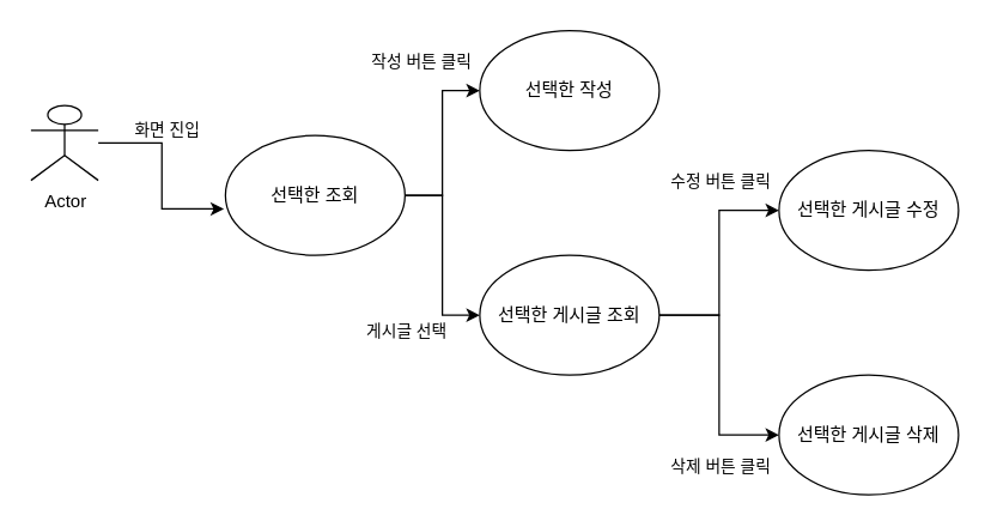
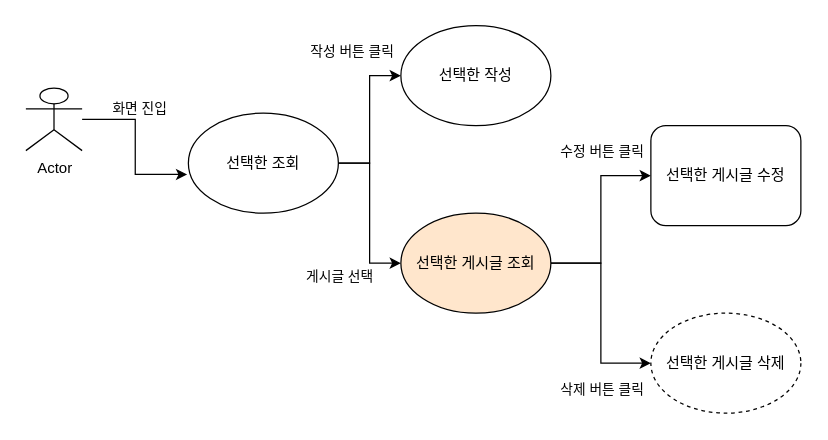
  <mxCell id="0" />
  <mxCell id="1" parent="0" />
  <mxCell id="2" style="edgeStyle=orthogonalEdgeStyle;rounded=0;orthogonalLoop=1;jettySize=auto;html=1;entryX=0;entryY=0.5;entryDx=0;entryDy=0;" edge="1" parent="1" source="6" target="7"><mxGeometry relative="1" as="geometry" /></mxCell>
  <mxCell id="3" value="작성 버튼 클릭" style="edgeLabel;html=1;align=center;verticalAlign=middle;resizable=0;points=[];" vertex="1" connectable="0" parent="2"><mxGeometry x="0.25" y="-1" relative="1" as="geometry"><mxPoint x="-16" y="-40" as="offset" /></mxGeometry></mxCell>
  <mxCell id="4" style="edgeStyle=orthogonalEdgeStyle;rounded=0;orthogonalLoop=1;jettySize=auto;html=1;entryX=0;entryY=0.5;entryDx=0;entryDy=0;" edge="1" parent="1" source="6" target="11"><mxGeometry relative="1" as="geometry" /></mxCell>
  <mxCell id="5" value="게시글 선택" style="edgeLabel;html=1;align=center;verticalAlign=middle;resizable=0;points=[];" vertex="1" connectable="0" parent="4"><mxGeometry x="0.723" y="-2" relative="1" as="geometry"><mxPoint x="-32" y="8" as="offset" /></mxGeometry></mxCell>
  <mxCell id="6" value="선택한 조회" style="ellipse;whiteSpace=wrap;html=1;" vertex="1" parent="1"><mxGeometry x="150" y="90" width="120" height="80" as="geometry" /></mxCell>
  <mxCell id="7" value="선택한 작성" style="ellipse;whiteSpace=wrap;html=1;" vertex="1" parent="1"><mxGeometry x="320" y="20" width="120" height="80" as="geometry" /></mxCell>
  <mxCell id="8" style="edgeStyle=orthogonalEdgeStyle;rounded=0;orthogonalLoop=1;jettySize=auto;html=1;entryX=0;entryY=0.5;entryDx=0;entryDy=0;" edge="1" parent="1" source="11" target="12"><mxGeometry relative="1" as="geometry" /></mxCell>
  <mxCell id="9" value="수정 버튼 클릭" style="edgeLabel;html=1;align=center;verticalAlign=middle;resizable=0;points=[];" vertex="1" connectable="0" parent="8"><mxGeometry x="0.64" y="1" relative="1" as="geometry"><mxPoint x="-13" y="-19" as="offset" /></mxGeometry></mxCell>
  <mxCell id="10" style="edgeStyle=orthogonalEdgeStyle;rounded=0;orthogonalLoop=1;jettySize=auto;html=1;entryX=0;entryY=0.5;entryDx=0;entryDy=0;" edge="1" parent="1" source="11" target="13"><mxGeometry relative="1" as="geometry" /></mxCell>
- <mxCell id="11" value="선택한 게시글 조회" style="ellipse;whiteSpace=wrap;html=1;" vertex="1" parent="1"><mxGeometry x="320" y="170" width="120" height="80" as="geometry" /></mxCell>
- <mxCell id="12" value="&lt;span style=&quot;text-align: left;&quot;&gt;선택한 게시글 수정&lt;/span&gt;" style="ellipse;whiteSpace=wrap;html=1;" vertex="1" parent="1"><mxGeometry x="520" y="100" width="120" height="80" as="geometry" /></mxCell>
- <mxCell id="13" value="선택한 게시글 삭제" style="ellipse;whiteSpace=wrap;html=1;" vertex="1" parent="1"><mxGeometry x="520" y="250" width="120" height="80" as="geometry" /></mxCell>
+ <mxCell id="11" value="선택한 게시글 조회" style="ellipse;whiteSpace=wrap;html=1;fillColor=#ffe6cc;" vertex="1" parent="1"><mxGeometry x="320" y="170" width="120" height="80" as="geometry" /></mxCell>
+ <mxCell id="12" value="&lt;span style=&quot;text-align: left;&quot;&gt;선택한 게시글 수정&lt;/span&gt;" style="whiteSpace=wrap;html=1;rounded=1;" vertex="1" parent="1"><mxGeometry x="520" y="100" width="120" height="80" as="geometry" /></mxCell>
+ <mxCell id="13" value="선택한 게시글 삭제" style="ellipse;whiteSpace=wrap;html=1;dashed=1;" vertex="1" parent="1"><mxGeometry x="520" y="250" width="120" height="80" as="geometry" /></mxCell>
  <mxCell id="14" value="Actor" style="shape=umlActor;verticalLabelPosition=bottom;verticalAlign=top;html=1;outlineConnect=0;" vertex="1" parent="1"><mxGeometry x="20" y="70" width="45" height="50" as="geometry" /></mxCell>
  <mxCell id="15" style="edgeStyle=orthogonalEdgeStyle;rounded=0;orthogonalLoop=1;jettySize=auto;html=1;entryX=-0.008;entryY=0.613;entryDx=0;entryDy=0;entryPerimeter=0;" edge="1" parent="1" source="14" target="6"><mxGeometry relative="1" as="geometry" /></mxCell>
  <mxCell id="16" value="화면 진입" style="edgeLabel;html=1;align=center;verticalAlign=middle;resizable=0;points=[];" vertex="1" connectable="0" parent="15"><mxGeometry x="-0.29" y="3" relative="1" as="geometry"><mxPoint y="-12" as="offset" /></mxGeometry></mxCell>
  <mxCell id="17" value="삭제 버튼 클릭" style="edgeLabel;html=1;align=center;verticalAlign=middle;resizable=0;points=[];" vertex="1" connectable="0" parent="1"><mxGeometry x="480" y="310" as="geometry" /></mxCell>
